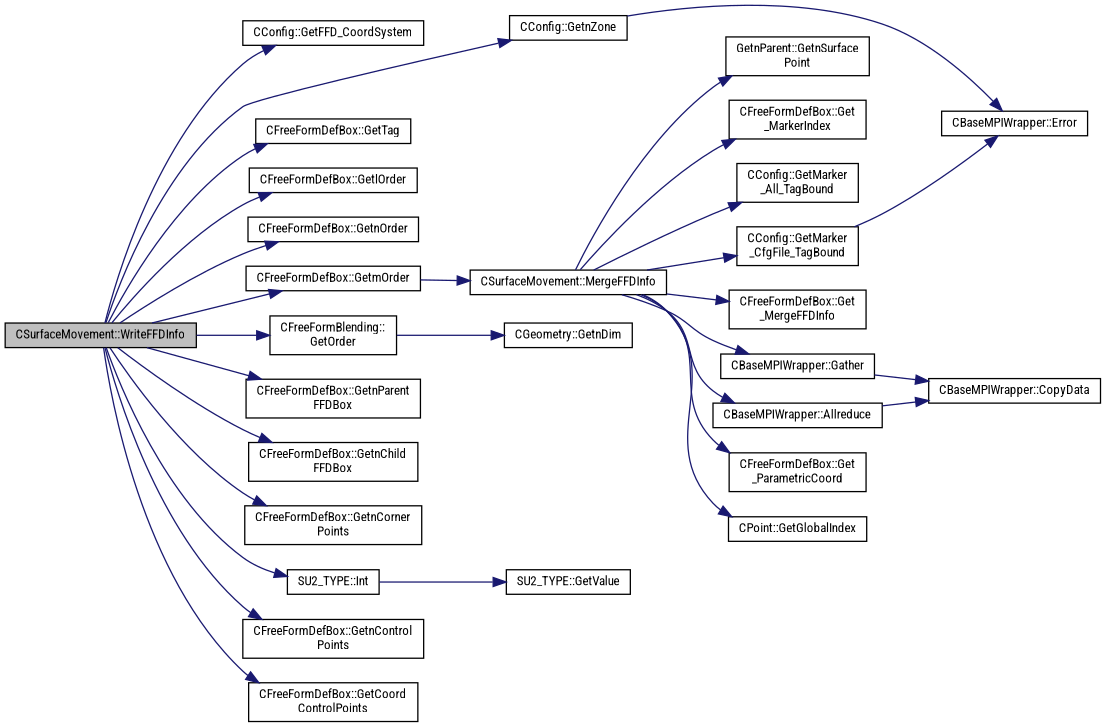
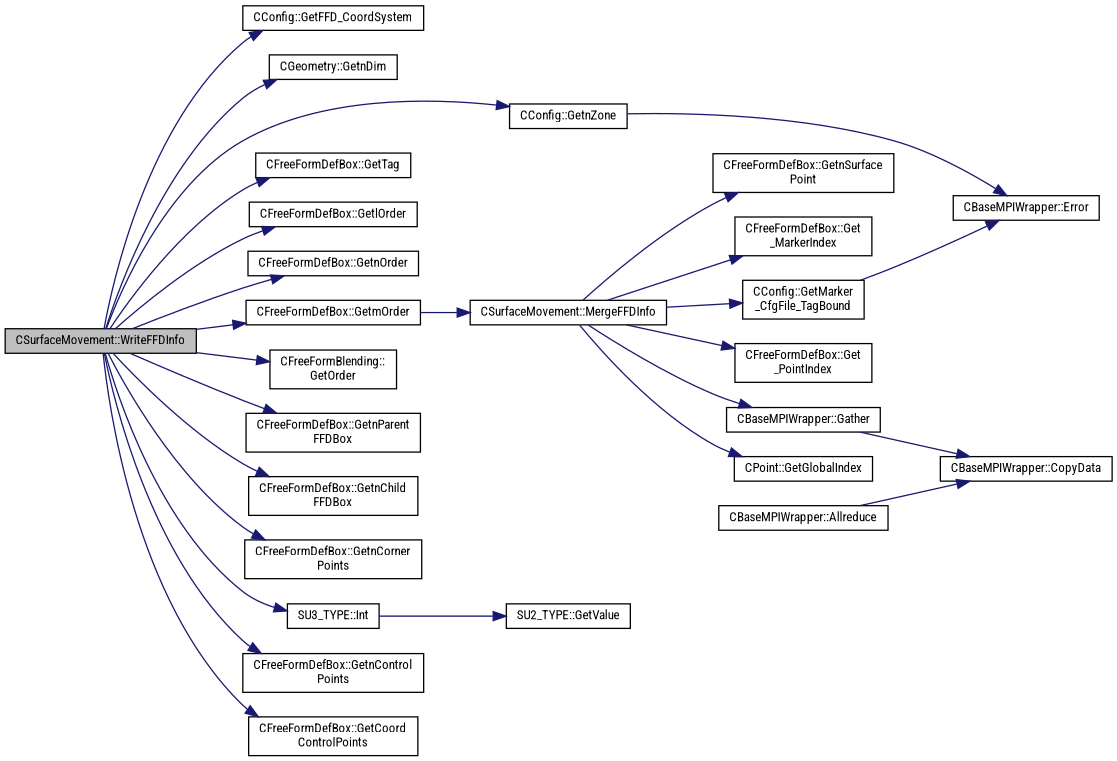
  digraph {
    fontname="Roboto Condensed"
    rankdir=LR
    node [color=black fillcolor=white fontname="Roboto Condensed" fontsize=10 shape=record style=filled]
    edge [color=midnightblue fontname="Roboto Condensed" fontsize=10 labelfontname=Helvetica labelfontsize=10 style=solid]
    n1 [fillcolor=grey75 fontcolor=black height=0.2 label="CSurfaceMovement::WriteFFDInfo" width=0.4]
    n2 [height=0.2 label="CConfig::GetFFD_CoordSystem" width=0.4]
    n3 [height=0.2 label="CGeometry::GetnDim" width=0.4]
    n4 [height=0.2 label="CConfig::GetnZone" width=0.4]
    n5 [height=0.2 label="CFreeFormDefBox::GetTag" width=0.4]
    n6 [height=0.2 label="CFreeFormDefBox::GetlOrder" width=0.4]
    n7 [height=0.2 label="CFreeFormDefBox::GetnOrder" width=0.4]
    n8 [height=0.2 label="CFreeFormDefBox::GetmOrder" width=0.4]
    n9 [height=0.2 label="CFreeFormBlending::\lGetOrder" width=0.4]
    n10 [height=0.2 label="CFreeFormDefBox::GetnParent\lFFDBox" width=0.4]
    n11 [height=0.2 label="CFreeFormDefBox::GetnChild\lFFDBox" width=0.4]
    n12 [height=0.2 label="CFreeFormDefBox::GetnCorner\lPoints" width=0.4]
-   n13 [height=0.2 label="SU2_TYPE::Int" width=0.4]
+   n13 [height=0.2 label="SU3_TYPE::Int" width=0.4]
    n14 [height=0.2 label="CFreeFormDefBox::GetnControl\lPoints" width=0.4]
    n15 [height=0.2 label="CFreeFormDefBox::GetCoord\lControlPoints" width=0.4]
    n16 [height=0.2 label="CBaseMPIWrapper::Error" width=0.4]
    n17 [height=0.2 label="CSurfaceMovement::MergeFFDInfo" width=0.4]
-   n18 [height=0.2 label="GetnParent::GetnSurface\lPoint" width=0.4]
+   n18 [height=0.2 label="CFreeFormDefBox::GetnSurface\lPoint" width=0.4]
    n19 [height=0.2 label="CFreeFormDefBox::Get\l_MarkerIndex" width=0.4]
-   n20 [height=0.2 label="CConfig::GetMarker\l_All_TagBound" width=0.4]
    n21 [height=0.2 label="CConfig::GetMarker\l_CfgFile_TagBound" width=0.4]
-   n22 [height=0.2 label="CFreeFormDefBox::Get\l_MergeFFDInfo" width=0.4]
+   n22 [height=0.2 label="CFreeFormDefBox::Get\l_PointIndex" width=0.4]
    n23 [height=0.2 label="CBaseMPIWrapper::Gather" width=0.4]
    n24 [height=0.2 label="CBaseMPIWrapper::Allreduce" width=0.4]
-   n25 [height=0.2 label="CFreeFormDefBox::Get\l_ParametricCoord" width=0.4]
    n26 [height=0.2 label="CPoint::GetGlobalIndex" width=0.4]
    n27 [height=0.2 label="SU2_TYPE::GetValue" width=0.4]
    n28 [height=0.2 label="CBaseMPIWrapper::CopyData" width=0.4]
    n1 -> n2
-   n9 -> n3
+   n1 -> n3
    n1 -> n4
    n1 -> n5
    n1 -> n6
    n1 -> n7
    n1 -> n8
    n1 -> n9
    n1 -> n10
    n1 -> n11
    n1 -> n12
    n1 -> n13
    n1 -> n14
    n1 -> n15
    n4 -> n16
    n8 -> n17
    n13 -> n27
    n17 -> n18
    n17 -> n19
-   n17 -> n20
    n17 -> n21
    n17 -> n22
    n17 -> n23
-   n17 -> n24
-   n17 -> n25
    n17 -> n26
    n21 -> n16
    n23 -> n28
    n24 -> n28
  }
